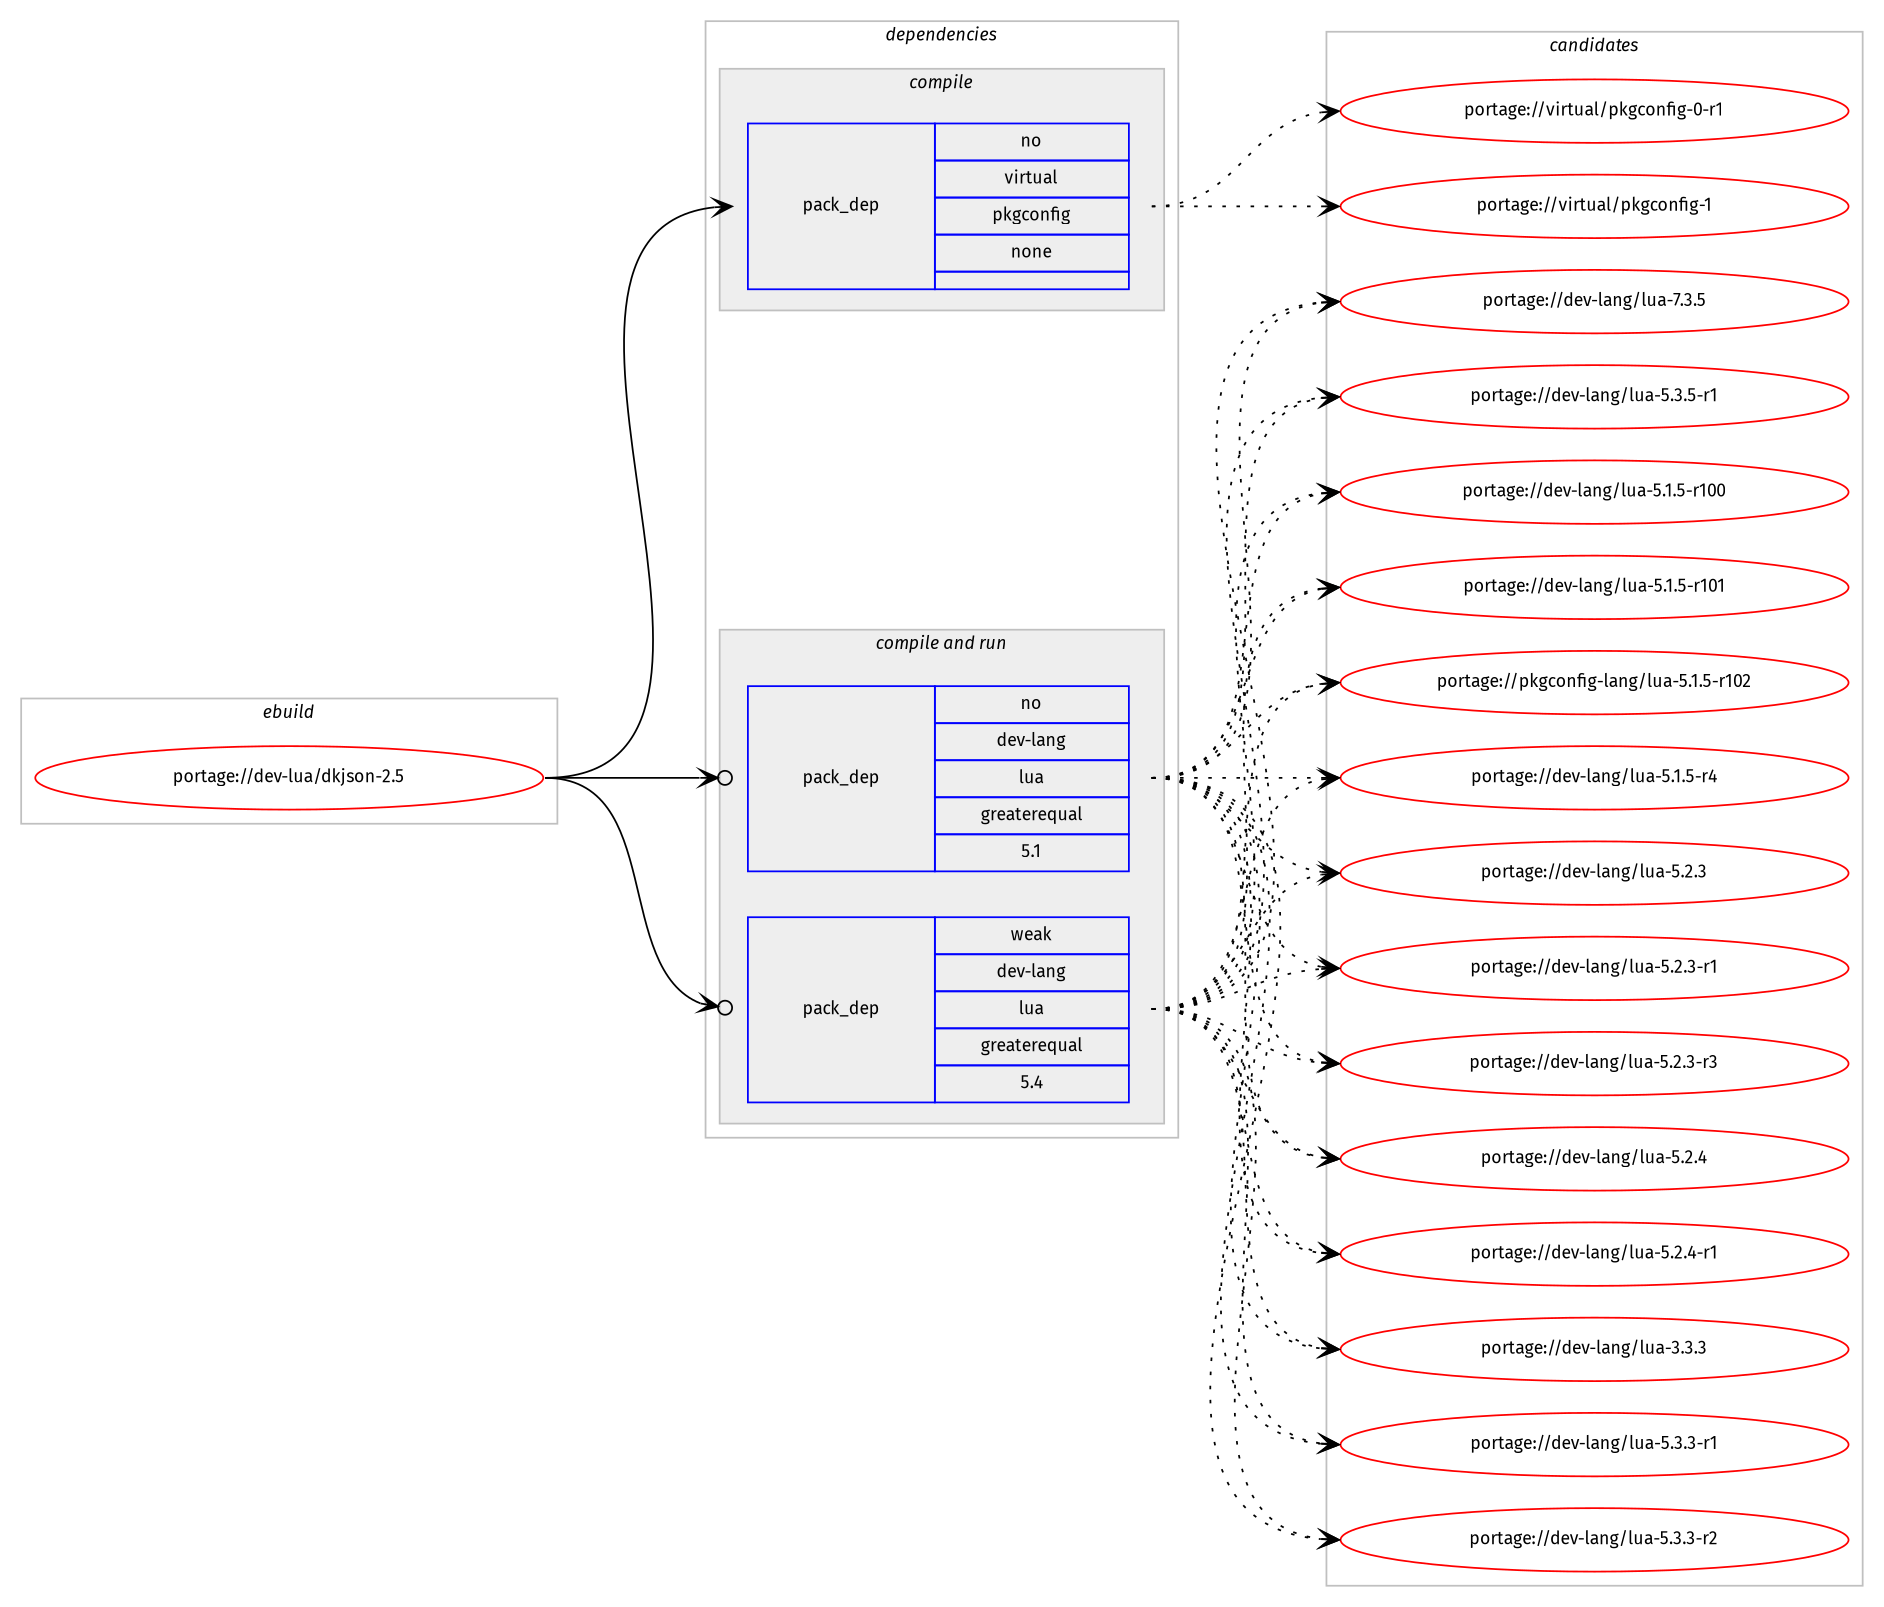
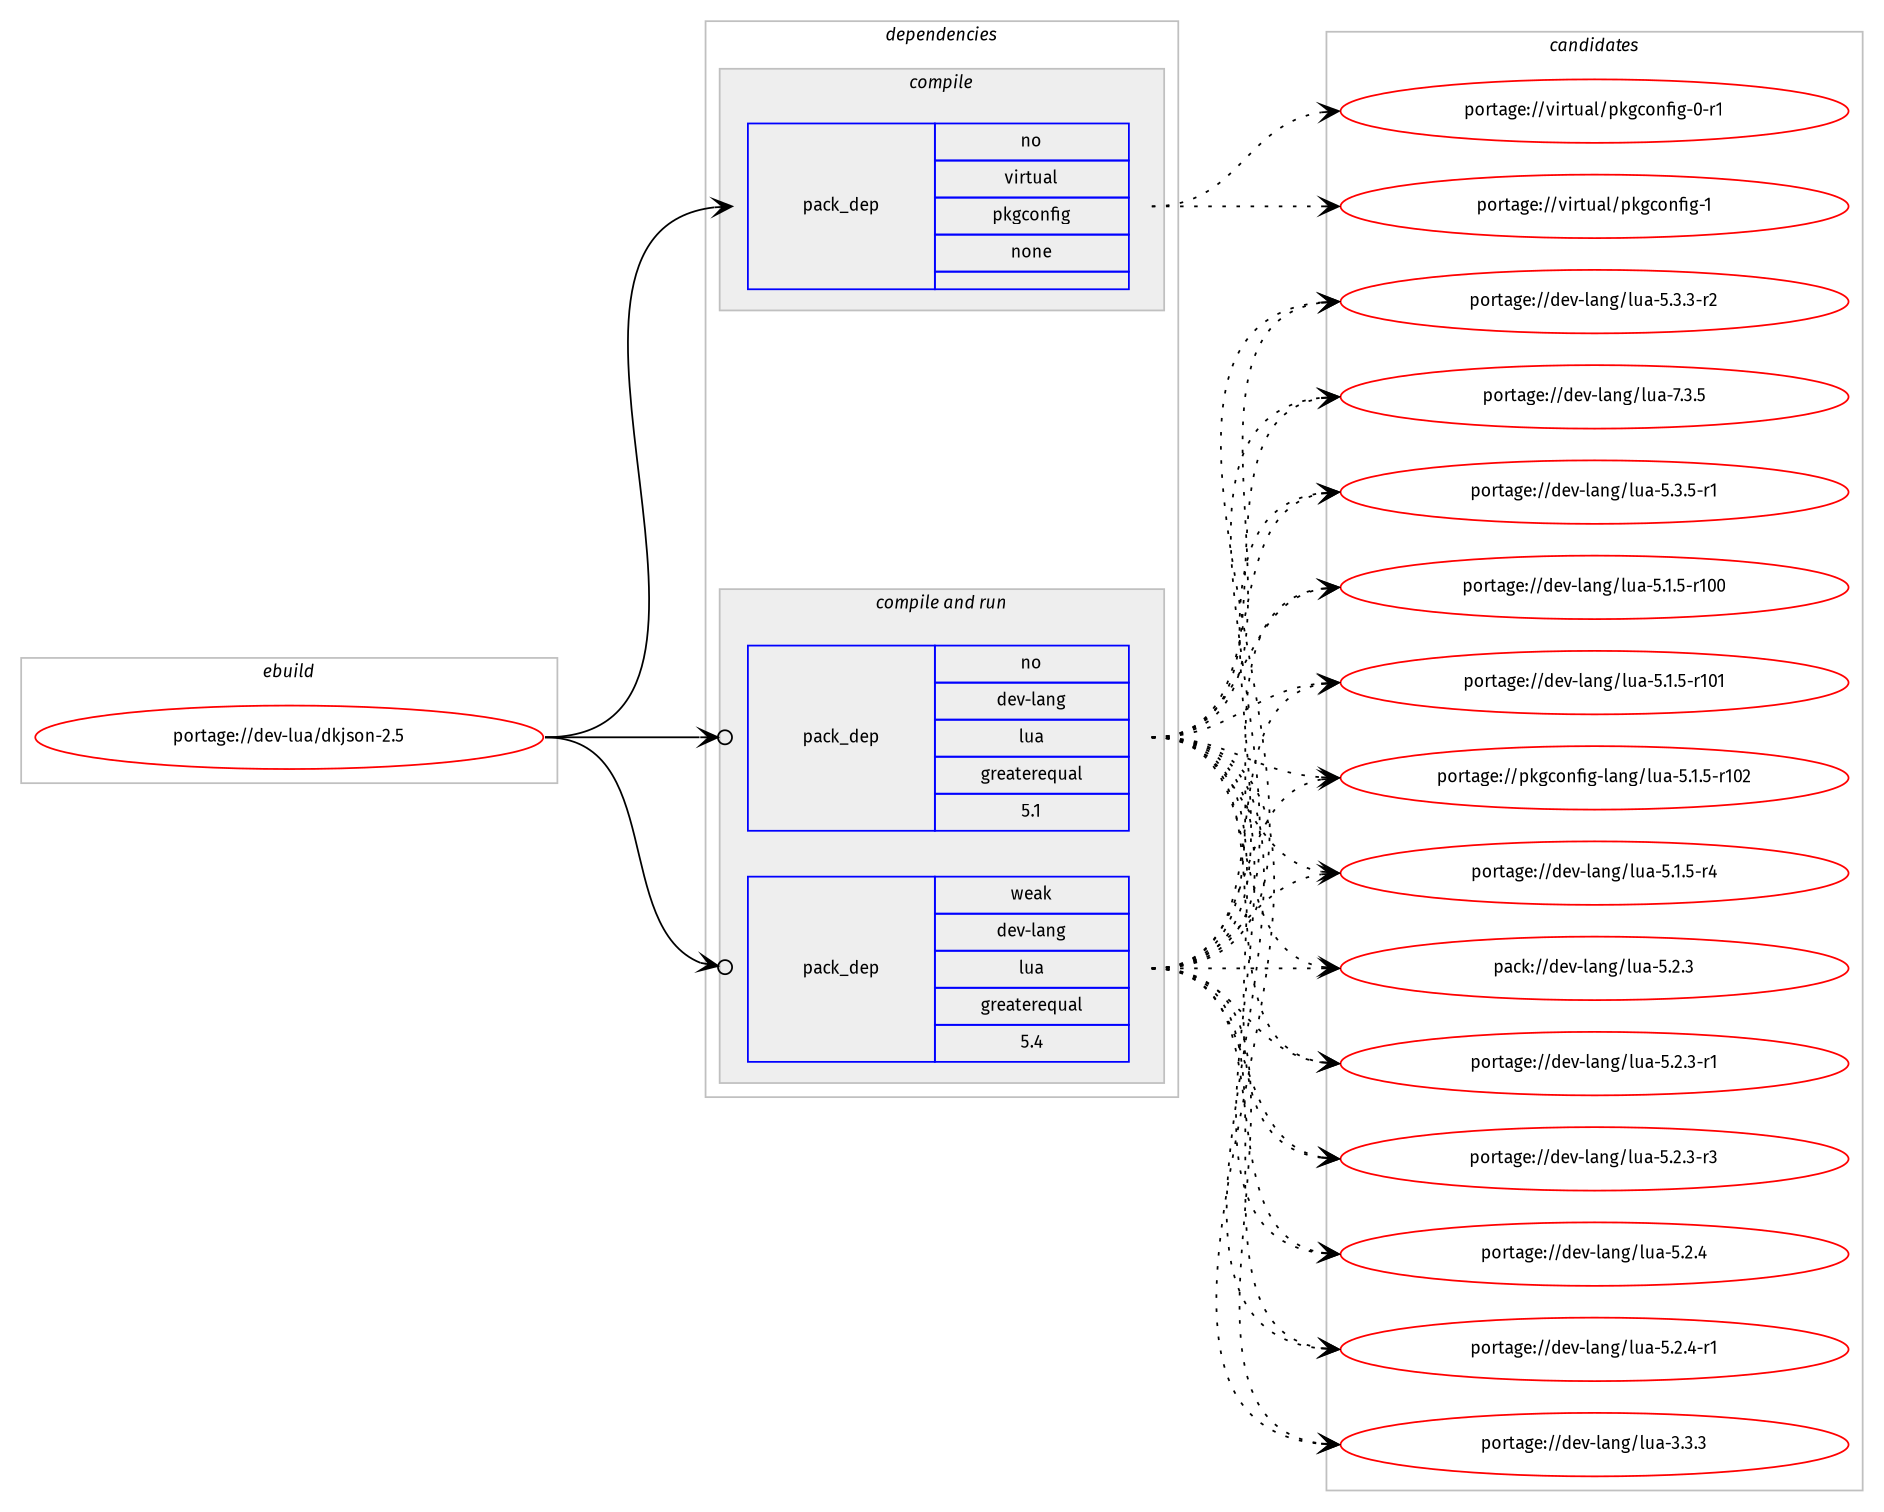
  digraph {
    compound=true
    concentrate=true
    fontname="Fira Sans"
    fontsize=10
    newrank=true
    rankdir=LR
    ranksep=1.5
    node [color=red fontname="Fira Sans" fontsize=10]
    edge [arrowhead=vee fontname="Fira Sans" headport=w style=dotted tailport=e weight=100]
    n1 [label="portage://dev-lua/dkjson-2.5" width=4]
    n2 [color=blue label=<<TABLE BORDER="0" CELLBORDER="1" CELLSPACING="0" CELLPADDING="4" WIDTH="220"><TR><TD ROWSPAN="6" CELLPADDING="30">pack_dep</TD></TR><TR><TD WIDTH="110">no</TD></TR><TR><TD>virtual</TD></TR><TR><TD>pkgconfig</TD></TR><TR><TD>none</TD></TR><TR><TD></TD></TR></TABLE>> shape=none]
    n3 [color=blue label=<<TABLE BORDER="0" CELLBORDER="1" CELLSPACING="0" CELLPADDING="4" WIDTH="220"><TR><TD ROWSPAN="6" CELLPADDING="30">pack_dep</TD></TR><TR><TD WIDTH="110">no</TD></TR><TR><TD>dev-lang</TD></TR><TR><TD>lua</TD></TR><TR><TD>greaterequal</TD></TR><TR><TD>5.1</TD></TR></TABLE>> shape=none]
    n4 [color=blue label=<<TABLE BORDER="0" CELLBORDER="1" CELLSPACING="0" CELLPADDING="4" WIDTH="220"><TR><TD ROWSPAN="6" CELLPADDING="30">pack_dep</TD></TR><TR><TD WIDTH="110">weak</TD></TR><TR><TD>dev-lang</TD></TR><TR><TD>lua</TD></TR><TR><TD>greaterequal</TD></TR><TR><TD>5.4</TD></TR></TABLE>> shape=none]
    n5 [label="portage://virtual/pkgconfig-0-r1" width=4]
    n6 [label="portage://virtual/pkgconfig-1" width=4]
    n7 [label="portage://dev-lang/lua-5.1.5-r100" width=4]
    n8 [label="portage://dev-lang/lua-5.1.5-r101" width=4]
    n9 [label="portage://pkgconfig-lang/lua-5.1.5-r102" width=4]
    n10 [label="portage://dev-lang/lua-5.1.5-r4" width=4]
-   n11 [label="portage://dev-lang/lua-5.2.3" width=4]
+   n11 [label="pack://dev-lang/lua-5.2.3" width=4]
    n12 [label="portage://dev-lang/lua-5.2.3-r1" width=4]
    n13 [label="portage://dev-lang/lua-5.2.3-r3" width=4]
    n14 [label="portage://dev-lang/lua-5.2.4" width=4]
    n15 [label="portage://dev-lang/lua-5.2.4-r1" width=4]
    n16 [label="portage://dev-lang/lua-3.3.3" width=4]
-   n17 [label="portage://dev-lang/lua-5.3.3-r1" width=4]
    n18 [label="portage://dev-lang/lua-5.3.3-r2" width=4]
    n19 [label="portage://dev-lang/lua-7.3.5" width=4]
    n20 [label="portage://dev-lang/lua-5.3.5-r1" width=4]
    subgraph cluster_1 {
      color=gray
      label=<<i>ebuild</i>>
      rank=same
      n1
    }
    subgraph cluster_2 {
      color=gray
      label=<<i>dependencies</i>>
      subgraph cluster_3 {
        color=gray
        fillcolor="#eeeeee"
        label=<<i>compile</i>>
        style=filled
        subgraph sub_4 {
          color=gray
          fillcolor="#eeeeee"
          label=<<i>compile</i>>
          style=filled
          n2
        }
      }
      subgraph cluster_5 {
        color=gray
        fillcolor="#eeeeee"
        label=<<i>compile and run</i>>
        style=filled
        subgraph sub_6 {
          color=gray
          fillcolor="#eeeeee"
          label=<<i>compile and run</i>>
          style=filled
          n3
        }
        subgraph sub_7 {
          color=gray
          fillcolor="#eeeeee"
          label=<<i>compile and run</i>>
          style=filled
          n4
        }
      }
      subgraph cluster_8 {
        color=gray
        fillcolor="#eeeeee"
        label=<<i>run</i>>
        style=filled
      }
    }
    subgraph cluster_9 {
      color=gray
      label=<<i>candidates</i>>
      rank=same
      subgraph sub_10 {
        color=black
        label=<<i>candidates</i>>
        nodesep=1
        rank=same
        n5
        n6
      }
      subgraph sub_11 {
        color=black
        label=<<i>candidates</i>>
        nodesep=1
        rank=same
        n7
        n8
        n9
        n10
        n11
        n12
        n13
        n14
        n15
        n16
-       n17
        n18
        n19
        n20
      }
      subgraph sub_12 {
        color=black
        label=<<i>candidates</i>>
        nodesep=1
        rank=same
        n7
        n8
        n9
        n10
        n11
        n12
        n13
        n14
        n15
        n16
-       n17
        n18
        n19
        n20
      }
    }
    n1 -> n2 [style=solid weight=20]
    n1 -> n3 [arrowhead=odotvee style=solid weight=20]
    n1 -> n4 [arrowhead=odotvee style=solid weight=20]
    n2 -> n5
    n2 -> n6
    n3 -> n7
    n3 -> n8
    n3 -> n9
    n3 -> n10
    n3 -> n11
    n3 -> n12
    n3 -> n13
    n3 -> n14
    n3 -> n15
    n3 -> n16
-   n3 -> n17
    n3 -> n18
    n3 -> n19
    n3 -> n20
    n4 -> n7
    n4 -> n8
    n4 -> n9
    n4 -> n10
    n4 -> n11
    n4 -> n12
    n4 -> n13
    n4 -> n14
    n4 -> n15
    n4 -> n16
-   n4 -> n17
    n4 -> n18
    n4 -> n19
    n4 -> n20
  }
